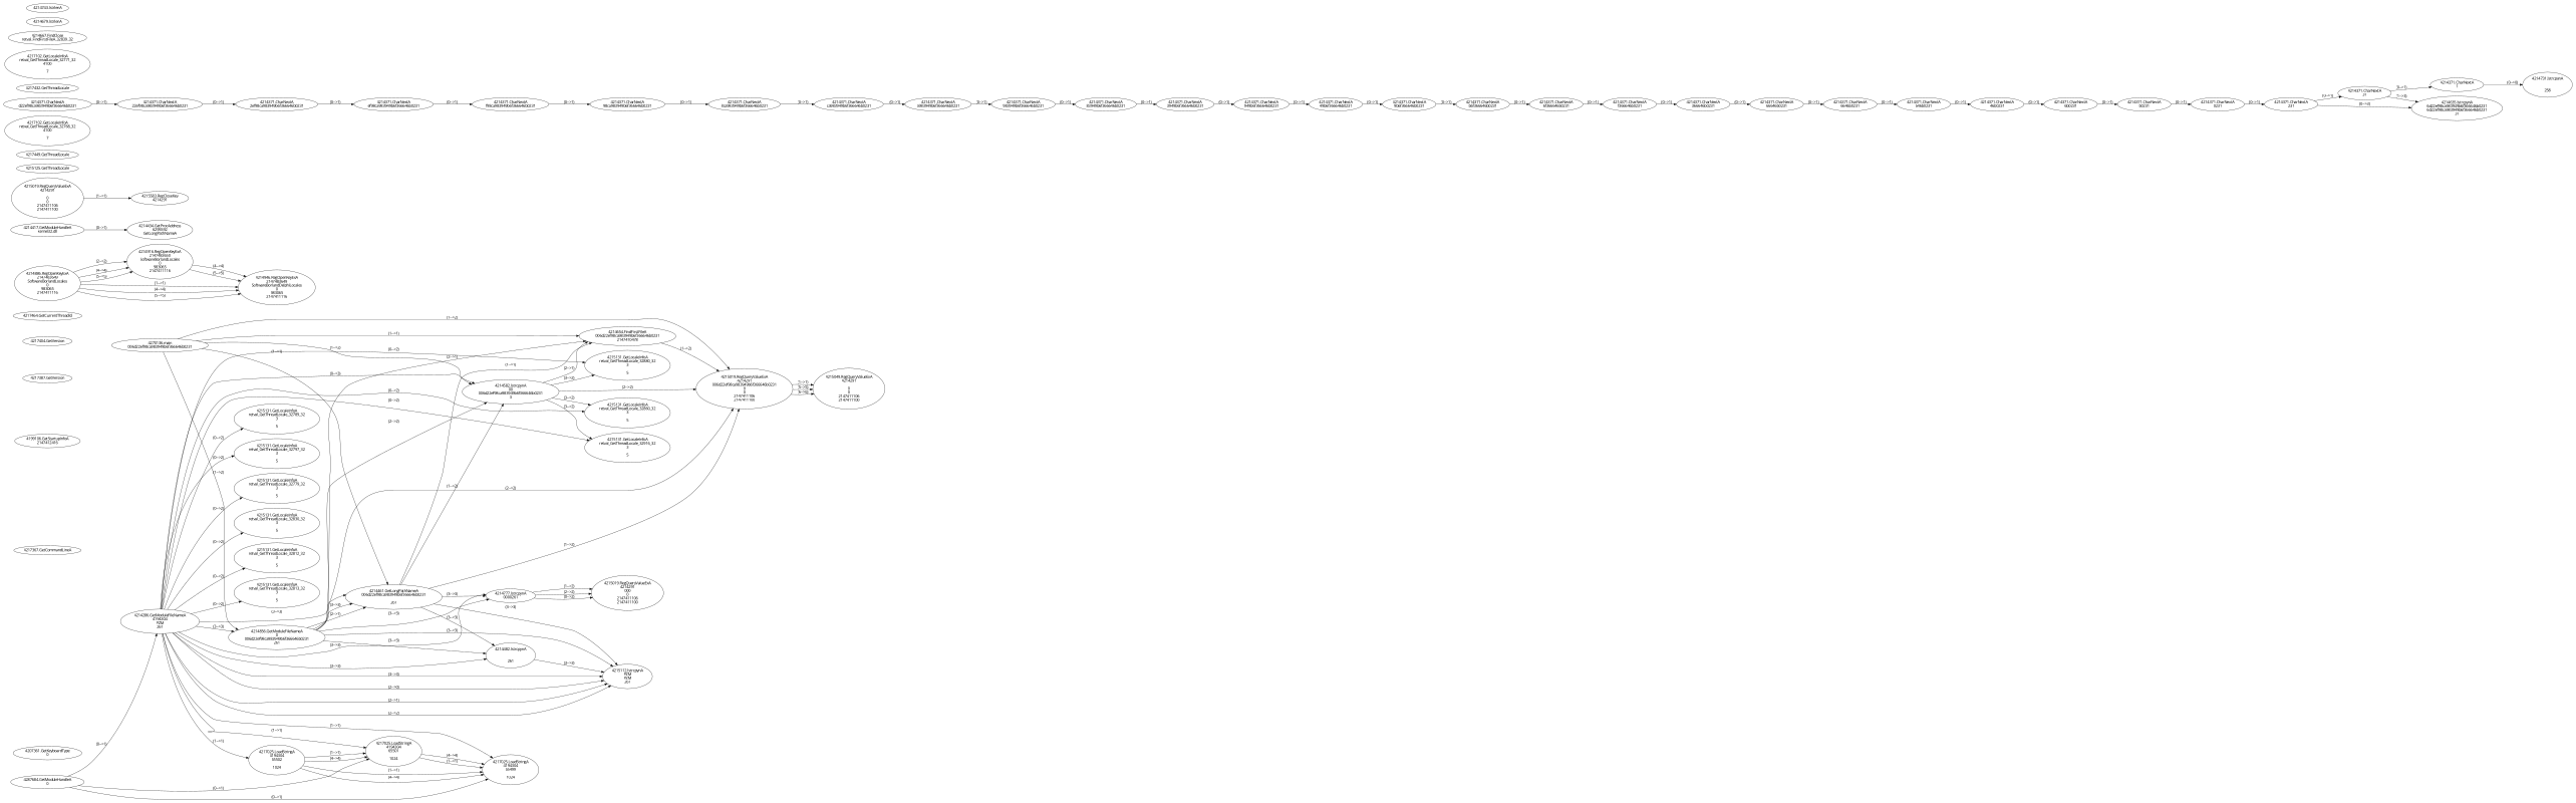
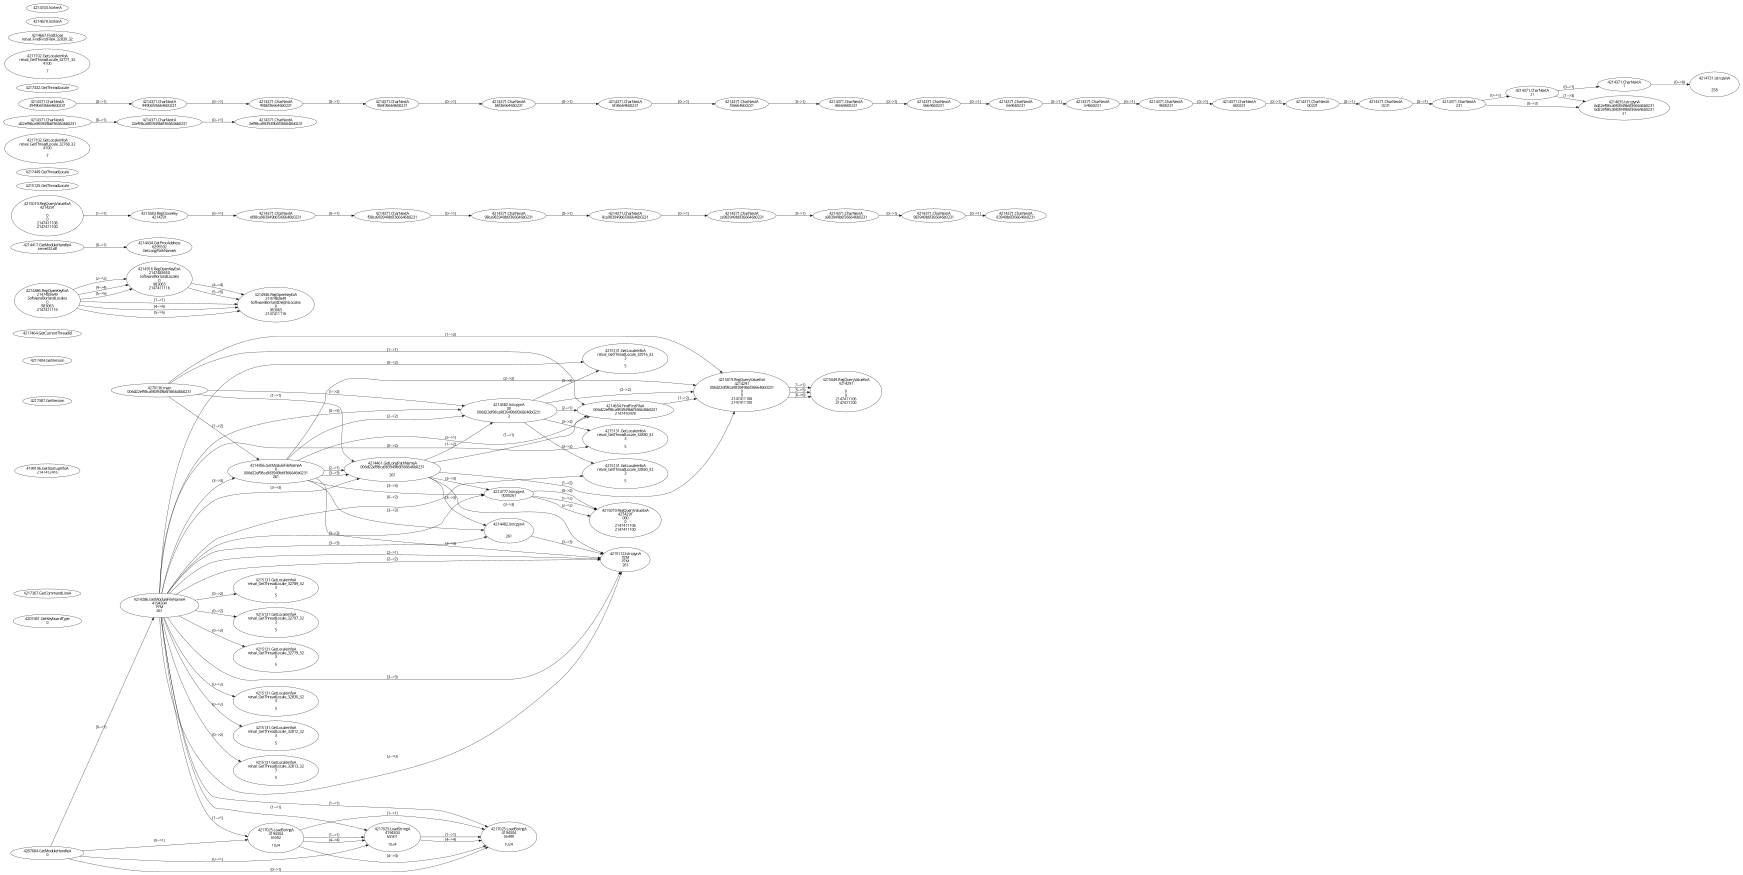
  digraph {
    fontname="Open Sans"
    rankdir=LR
    node [fontname="Open Sans"]
    edge [fontname="Open Sans"]
    n1 [label="4270136.main\n006d22ef98ca983949b6f366646b0231"]
    n2 [label="4214856.GetModuleFileNameA\n0\n006d22ef98ca983949b6f366646b0231\n261"]
    n3 [label="4214461.GetLongPathNameA\n006d22ef98ca983949b6f366646b0231\n\n261"]
    n4 [label="4214582.lstrcpynA\n00\n006d22ef98ca983949b6f366646b0231\n3"]
    n5 [label="4214654.FindFirstFileA\n006d22ef98ca983949b6f366646b0231\n2147410478"]
    n6 [label="4215019.RegQueryValueExA\n4214291\n006d22ef98ca983949b6f366646b0231\n0\n0\n2147411106\n2147411100"]
    n7 [label="4214482.lstrcpynA\n\n\n261"]
    n8 [label="4215112.lstrcpynA\nPZM\nPZM\n261"]
    n9 [label="4214777.lstrcpynA\n0000261"]
    n10 [label="4215131.GetLocaleInfoA\nretval_GetThreadLocale_32880_32\n3\n\n5"]
    n11 [label="4215131.GetLocaleInfoA\nretval_GetThreadLocale_32916_32\n3\n\n5"]
    n12 [label="4215131.GetLocaleInfoA\nretval_GetThreadLocale_32860_32\n3\n\n5"]
    n13 [label="4215049.RegQueryValueExA\n4214291\n\n0\n0\n2147411106\n2147411100"]
    n14 [label="4287684.GetModuleHandleA\n0"]
    n15 [label="4214286.GetModuleFileNameA\n4194304\nPZM\n261"]
    n16 [label="4217025.LoadStringA\n4194304\n65502\n\n1024"]
    n17 [label="4217025.LoadStringA\n4194304\n65501\n\n1024"]
    n18 [label="4217025.LoadStringA\n4194304\n65499\n\n1024"]
    n19 [label="4215131.GetLocaleInfoA\nretval_GetThreadLocale_32789_32\n3\n\n5"]
    n20 [label="4215131.GetLocaleInfoA\nretval_GetThreadLocale_32797_32\n3\n\n5"]
    n21 [label="4215131.GetLocaleInfoA\nretval_GetThreadLocale_32779_32\n3\n\n5"]
    n22 [label="4215131.GetLocaleInfoA\nretval_GetThreadLocale_32830_32\n3\n\n5"]
    n23 [label="4215131.GetLocaleInfoA\nretval_GetThreadLocale_32812_32\n3\n\n5"]
    n24 [label="4215131.GetLocaleInfoA\nretval_GetThreadLocale_32813_32\n3\n\n5"]
    n25 [label="4207361.GetKeyboardType\n0"]
    n26 [label="4217367.GetCommandLineA\n"]
    n27 [label="4199106.GetStartupInfoA\n2147412416"]
    n28 [label="4217387.GetVersion\n"]
    n29 [label="4217404.GetVersion\n"]
    n30 [label="4217464.GetCurrentThreadId\n"]
    n31 [label="4215019.RegQueryValueExA\n4214291\n000\n0\n2147411106\n2147411100"]
    n32 [label="4214886.RegOpenKeyExA\n2147483649\nSoftware\Borland\Locales\n0\n983065\n2147411116"]
    n33 [label="4214916.RegOpenKeyExA\n2147483650\nSoftware\Borland\Locales\n0\n983065\n2147411116"]
    n34 [label="4214946.RegOpenKeyExA\n2147483649\nSoftware\Borland\Delphi\Locales\n0\n983065\n2147411116"]
    n35 [label="4214417.GetModuleHandleA\nkernel32.dll"]
    n36 [label="4214434.GetProcAddress\n6295592\nGetLongPathNameA"]
    n37 [label="4215019.RegQueryValueExA\n4214291\n\n0\n0\n2147411106\n2147411100"]
    n38 [label="4215583.RegCloseKey\n4214291"]
    n39 [label="4215125.GetThreadLocale\n"]
    n40 [label="4217449.GetThreadLocale\n"]
    n41 [label="4217102.GetLocaleInfoA\nretval_GetThreadLocale_32768_32\n4100\n\n7"]
    n42 [label="4214371.CharNextA\nd22ef98ca983949b6f366646b0231"]
    n43 [label="4214371.CharNextA\n22ef98ca983949b6f366646b0231"]
    n44 [label="4214371.CharNextA\n2ef98ca983949b6f366646b0231"]
    n45 [label="4214371.CharNextA\nef98ca983949b6f366646b0231"]
    n46 [label="4214371.CharNextA\nf98ca983949b6f366646b0231"]
    n47 [label="4214371.CharNextA\n98ca983949b6f366646b0231"]
    n48 [label="4214371.CharNextA\n8ca983949b6f366646b0231"]
    n49 [label="4214371.CharNextA\nca983949b6f366646b0231"]
    n50 [label="4214371.CharNextA\na983949b6f366646b0231"]
    n51 [label="4214371.CharNextA\n983949b6f366646b0231"]
    n52 [label="4214371.CharNextA\n83949b6f366646b0231"]
    n53 [label="4214371.CharNextA\n3949b6f366646b0231"]
    n54 [label="4214371.CharNextA\n949b6f366646b0231"]
    n55 [label="4214371.CharNextA\n49b6f366646b0231"]
    n56 [label="4214371.CharNextA\n9b6f366646b0231"]
    n57 [label="4214371.CharNextA\nb6f366646b0231"]
    n58 [label="4214371.CharNextA\n6f366646b0231"]
    n59 [label="4214371.CharNextA\nf366646b0231"]
    n60 [label="4214371.CharNextA\n366646b0231"]
    n61 [label="4214371.CharNextA\n66646b0231"]
    n62 [label="4214371.CharNextA\n6646b0231"]
    n63 [label="4214371.CharNextA\n646b0231"]
    n64 [label="4214371.CharNextA\n46b0231"]
    n65 [label="4214371.CharNextA\n6b0231"]
    n66 [label="4214371.CharNextA\nb0231"]
    n67 [label="4214371.CharNextA\n0231"]
    n68 [label="4214371.CharNextA\n231"]
    n69 [label="4214371.CharNextA\n31"]
    n70 [label="4214635.lstrcpynA\n6d22ef98ca983949b6f366646b0231\n6d22ef98ca983949b6f366646b0231\n31"]
    n71 [label="4214371.CharNextA\n1"]
    n72 [label="4214731.lstrcpynA\n\n\n258"]
    n73 [label="4217432.GetThreadLocale\n"]
    n74 [label="4217102.GetLocaleInfoA\nretval_GetThreadLocale_32771_32\n4100\n\n7"]
    n75 [label="4214667.FindClose\nretval_FindFirstFileA_32839_32"]
    n76 [label="4214679.lstrlenA\n"]
    n77 [label="4214743.lstrlenA\n"]
    n1 -> n2 [label="(1-->2)"]
    n1 -> n3 [label="(1-->1)"]
    n1 -> n4 [label="(1-->2)"]
    n1 -> n5 [label="(1-->1)"]
    n1 -> n6 [label="(1-->2)"]
    n2 -> n3 [label="(2-->1)"]
    n2 -> n3 [label="(3-->3)"]
    n2 -> n4 [label="(2-->2)"]
    n2 -> n5 [label="(2-->1)"]
    n2 -> n6 [label="(2-->2)"]
    n2 -> n7 [label="(3-->3)"]
    n2 -> n8 [label="(3-->3)"]
    n2 -> n9 [label="(3-->3)"]
    n3 -> n4 [label="(1-->2)"]
    n3 -> n5 [label="(1-->1)"]
    n3 -> n6 [label="(1-->2)"]
    n3 -> n7 [label="(3-->3)"]
    n3 -> n8 [label="(3-->3)"]
    n3 -> n9 [label="(3-->3)"]
    n4 -> n5 [label="(2-->1)"]
    n4 -> n6 [label="(2-->2)"]
    n4 -> n10 [label="(3-->2)"]
    n4 -> n11 [label="(3-->2)"]
    n4 -> n12 [label="(3-->2)"]
    n5 -> n6 [label="(1-->2)"]
    n6 -> n13 [label="(1-->1)"]
    n6 -> n13 [label="(5-->5)"]
    n6 -> n13 [label="(6-->6)"]
    n7 -> n8 [label="(3-->3)"]
    n9 -> n31 [label="(1-->2)"]
    n9 -> n31 [label="(2-->2)"]
    n9 -> n31 [label="(0-->2)"]
    n14 -> n15 [label="(0-->1)"]
+   n14 -> n16 [label="(0-->1)"]
    n14 -> n17 [label="(0-->1)"]
    n14 -> n18 [label="(0-->1)"]
    n15 -> n2 [label="(3-->3)"]
    n15 -> n3 [label="(3-->3)"]
    n15 -> n4 [label="(0-->3)"]
    n15 -> n7 [label="(3-->3)"]
    n15 -> n8 [label="(2-->1)"]
    n15 -> n8 [label="(2-->2)"]
    n15 -> n8 [label="(3-->3)"]
    n15 -> n8 [label="(2-->0)"]
    n15 -> n9 [label="(3-->3)"]
    n15 -> n10 [label="(0-->2)"]
    n15 -> n11 [label="(0-->2)"]
    n15 -> n12 [label="(0-->2)"]
    n15 -> n16 [label="(1-->1)"]
    n15 -> n17 [label="(1-->1)"]
    n15 -> n18 [label="(1-->1)"]
    n15 -> n19 [label="(0-->2)"]
    n15 -> n20 [label="(0-->2)"]
    n15 -> n21 [label="(0-->2)"]
    n15 -> n22 [label="(0-->2)"]
    n15 -> n23 [label="(0-->2)"]
    n15 -> n24 [label="(0-->2)"]
    n16 -> n17 [label="(1-->1)"]
    n16 -> n17 [label="(4-->4)"]
    n16 -> n18 [label="(1-->1)"]
    n16 -> n18 [label="(4-->4)"]
    n17 -> n18 [label="(1-->1)"]
    n17 -> n18 [label="(4-->4)"]
    n32 -> n33 [label="(2-->2)"]
    n32 -> n33 [label="(4-->4)"]
    n32 -> n33 [label="(5-->5)"]
    n32 -> n34 [label="(1-->1)"]
    n32 -> n34 [label="(4-->4)"]
    n32 -> n34 [label="(5-->5)"]
    n33 -> n34 [label="(4-->4)"]
    n33 -> n34 [label="(5-->5)"]
    n35 -> n36 [label="(0-->1)"]
    n37 -> n38 [label="(1-->1)"]
    n42 -> n43 [label="(0-->1)"]
    n43 -> n44 [label="(0-->1)"]
-   n44 -> n45 [label="(0-->1)"]
+   n38 -> n45 [label="(0-->1)"]
    n45 -> n46 [label="(0-->1)"]
    n46 -> n47 [label="(0-->1)"]
    n47 -> n48 [label="(0-->1)"]
    n48 -> n49 [label="(0-->1)"]
    n49 -> n50 [label="(0-->1)"]
    n50 -> n51 [label="(0-->1)"]
    n51 -> n52 [label="(0-->1)"]
-   n52 -> n53 [label="(0-->1)"]
    n53 -> n54 [label="(0-->1)"]
    n54 -> n55 [label="(0-->1)"]
    n55 -> n56 [label="(0-->1)"]
    n56 -> n57 [label="(0-->1)"]
    n57 -> n58 [label="(0-->1)"]
    n58 -> n59 [label="(0-->1)"]
    n59 -> n60 [label="(0-->1)"]
    n60 -> n61 [label="(0-->1)"]
    n61 -> n62 [label="(0-->1)"]
    n62 -> n63 [label="(0-->1)"]
    n63 -> n64 [label="(0-->1)"]
    n64 -> n65 [label="(0-->1)"]
    n65 -> n66 [label="(0-->1)"]
    n66 -> n67 [label="(0-->1)"]
    n67 -> n68 [label="(0-->1)"]
    n68 -> n69 [label="(0-->1)"]
    n68 -> n70 [label="(0-->3)"]
    n69 -> n70 [label="(1-->3)"]
    n69 -> n71 [label="(0-->1)"]
    n71 -> n72 [label="(0-->0)"]
  }
